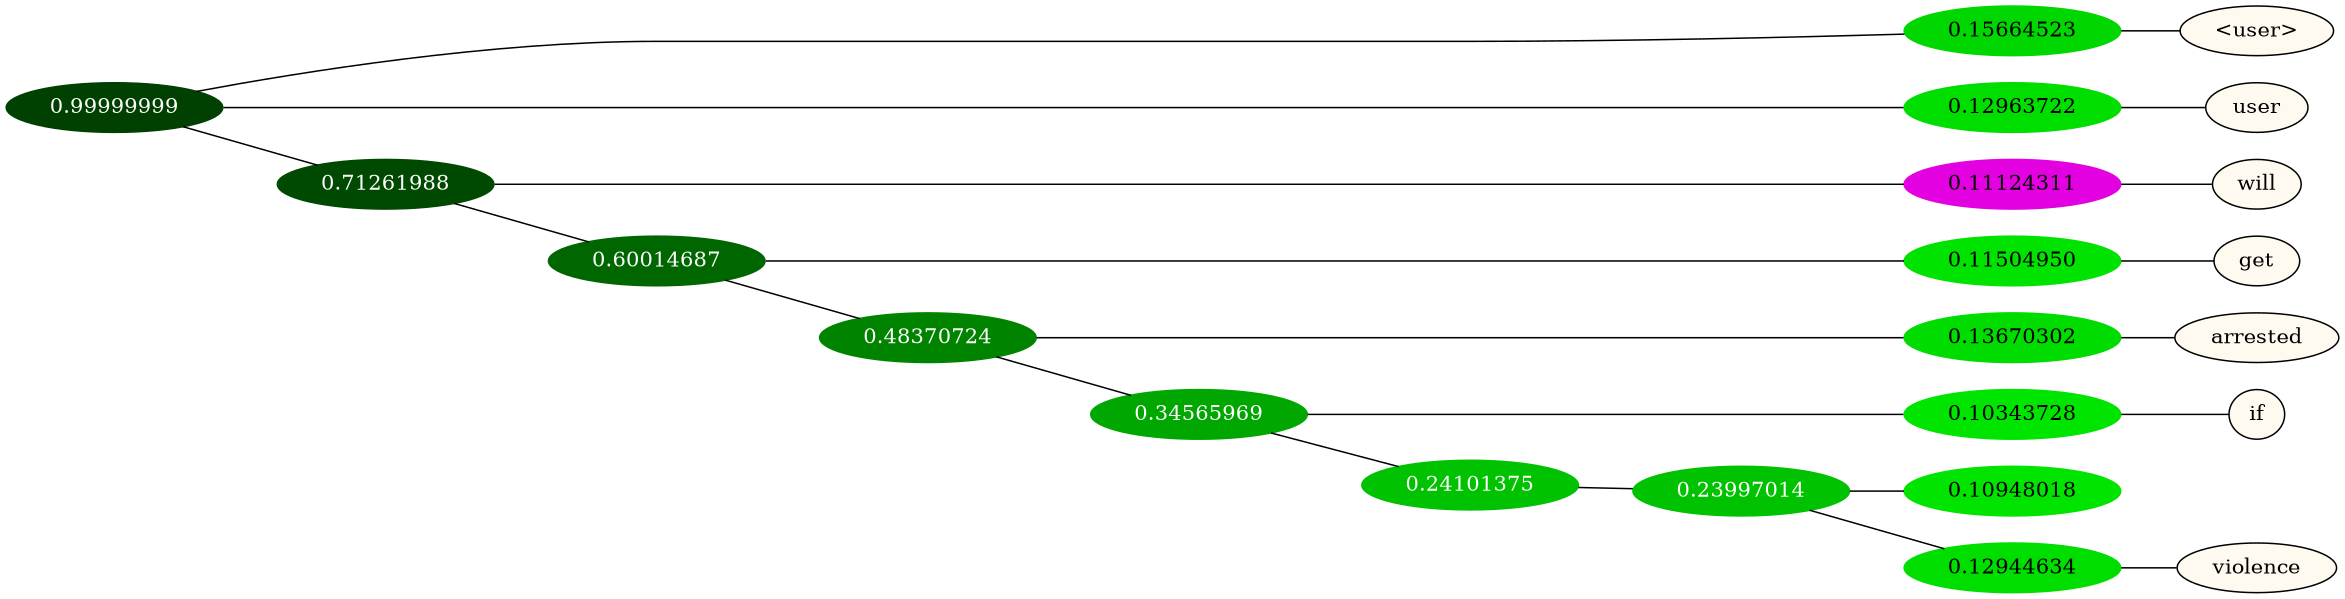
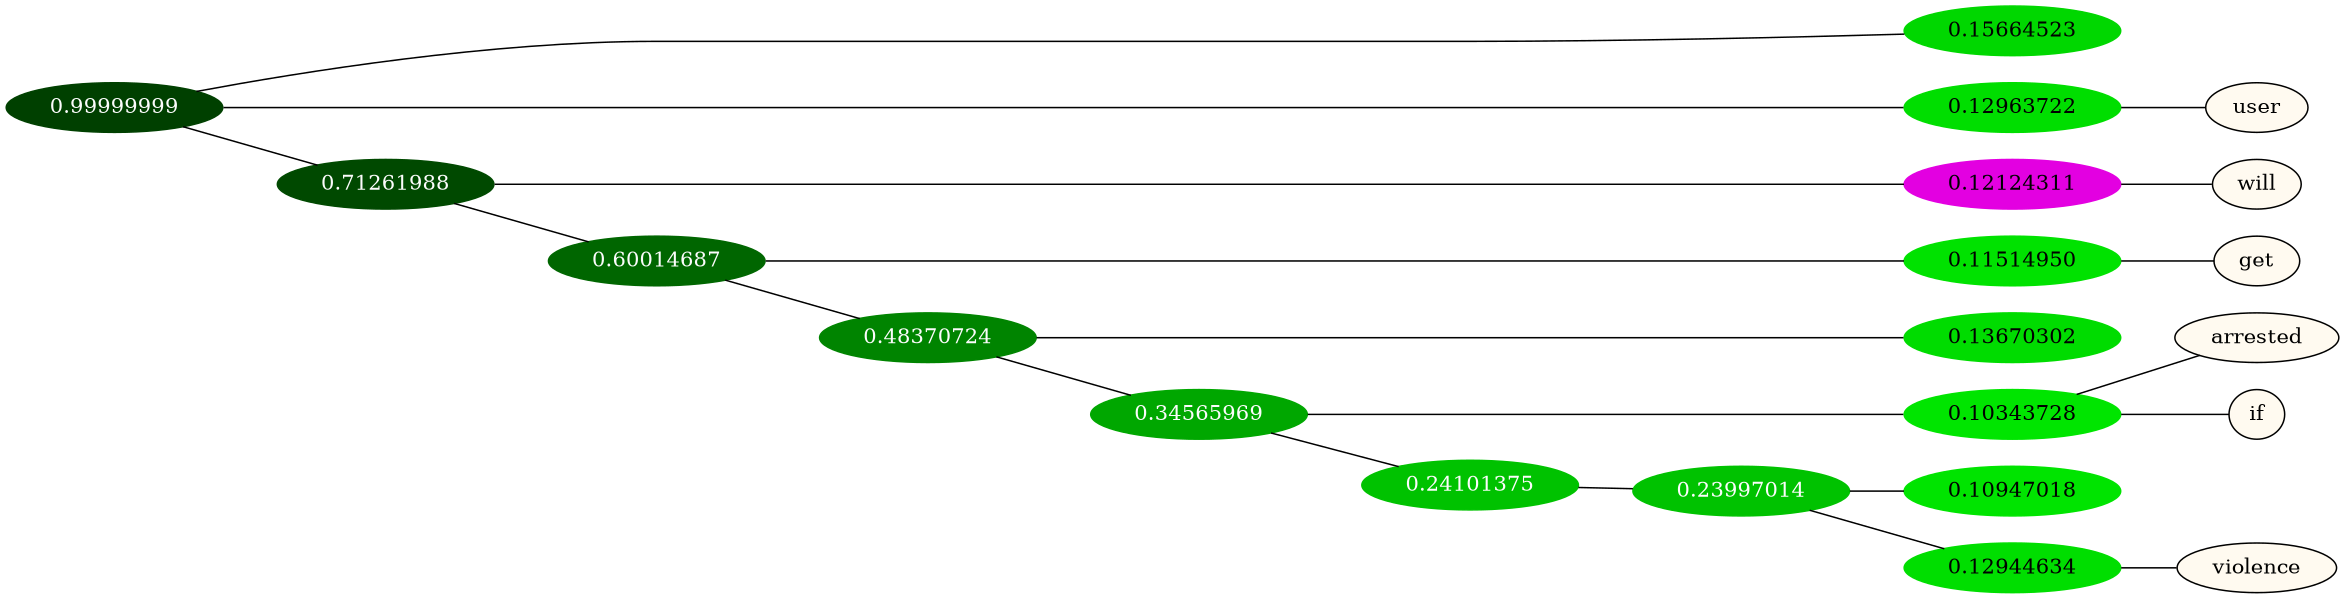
  graph {
    rankdir=LR
    node [color=black format=png nodesep=0.001 ordering=out overlap_scaling=0.01 ranksep=0.001 style=filled fontcolor=black]
-   n1 [fillcolor=floralwhite height=0.15 label="\<user\>" style="filled,solid" width=0.15 fontcolor=""]
    n2 [fillcolor=floralwhite height=0.15 label=user style="filled,solid" width=0.15 fontcolor=""]
    n3 [fillcolor=floralwhite height=0.15 label=will style="filled,solid" width=0.15 fontcolor=""]
    n4 [fillcolor=floralwhite height=0.15 label=get style="filled,solid" width=0.15 fontcolor=""]
    n5 [fillcolor=floralwhite height=0.15 label=arrested style="filled,solid" width=0.15 fontcolor=""]
    n6 [fillcolor=floralwhite height=0.15 label=if style="filled,solid" width=0.15 fontcolor=""]
    n7 [fillcolor=floralwhite height=0.15 label=violence style="filled,solid" width=0.15 fontcolor=""]
    n8 [color="0.334 1.000 0.843" height=0.15 label=0.15664523 width=0.15]
    n9 [color="0.334 1.000 0.871" height=0.15 label=0.12963722 width=0.15]
-   n10 [color="0.835 1.000 0.889" height=0.15 label=0.11124311 width=0.15]
-   n11 [color="0.334 1.000 0.885" height=0.15 label=0.11504950 width=0.15]
+   n10 [color="0.835 1.000 0.889" height=0.15 label=0.12124311 width=0.15]
+   n11 [color="0.334 1.000 0.885" height=0.15 label=0.11514950 width=0.15]
    n12 [color="0.334 1.000 0.863" height=0.15 label=0.13670302 width=0.15]
    n13 [color="0.334 1.000 0.897" height=0.15 label=0.10343728 width=0.15]
-   n14 [color="0.334 1.000 0.891" height=0.15 label=0.10948018 width=0.15]
+   n14 [color="0.334 1.000 0.891" height=0.15 label=0.10947018 width=0.15]
    n15 [color="0.334 1.000 0.871" height=0.15 label=0.12944634 width=0.15]
    n16 [color="0.334 1.000 0.250" fontcolor=grey99 height=0.15 label=0.99999999 width=0.15]
    n17 [color="0.334 1.000 0.287" fontcolor=grey99 height=0.15 label=0.71261988 width=0.15]
    n18 [color="0.334 1.000 0.400" fontcolor=grey99 height=0.15 label=0.60014687 width=0.15]
    n19 [color="0.334 1.000 0.516" fontcolor=grey99 height=0.15 label=0.48370724 width=0.15]
    n20 [color="0.334 1.000 0.654" fontcolor=grey99 height=0.15 label=0.34565969 width=0.15]
    n21 [color="0.334 1.000 0.759" fontcolor=grey99 height=0.15 label=0.24101375 width=0.15]
    n22 [color="0.334 1.000 0.760" fontcolor=grey99 height=0.15 label=0.23997014 width=0.15]
    subgraph sub_1 {
      rank=same
-     n1
      n2
      n3
      n4
      n5
      n6
      n7
    }
    subgraph sub_2 {
      rank=same
      n8
      n9
      n10
      n11
      n12
      n13
      n14
      n15
    }
-   n8 -- n1
    n9 -- n2
    n10 -- n3
    n11 -- n4
-   n12 -- n5
+   n13 -- n5
    n13 -- n6
    n15 -- n7
    n16 -- n8
    n16 -- n9
    n16 -- n17
    n17 -- n10
    n17 -- n18
    n18 -- n11
    n18 -- n19
    n19 -- n12
    n19 -- n20
    n20 -- n13
    n20 -- n21
    n21 -- n22
    n22 -- n14
    n22 -- n15
  }
